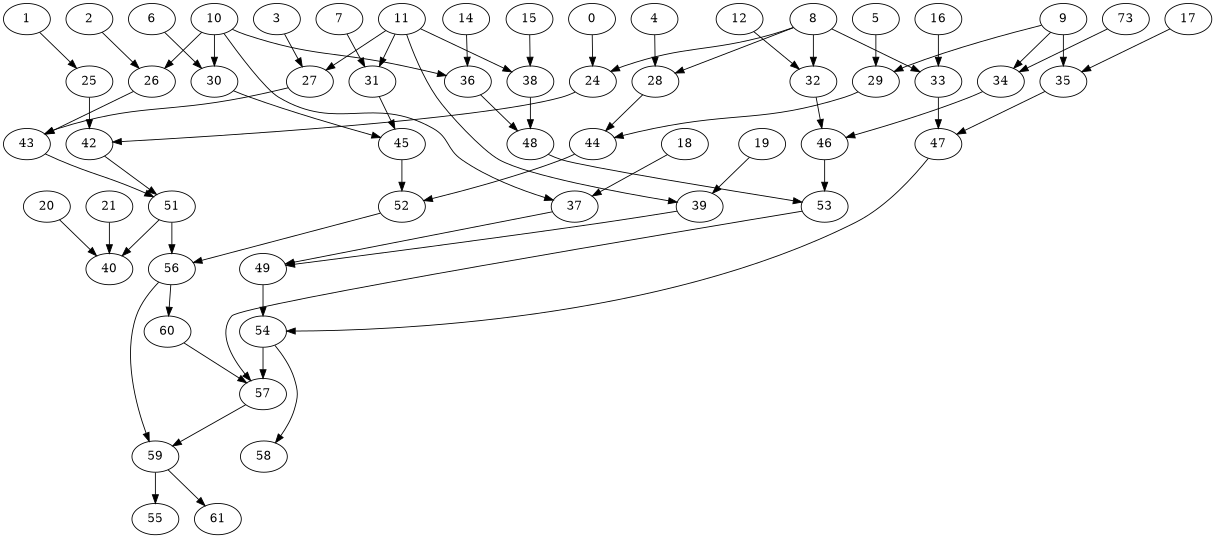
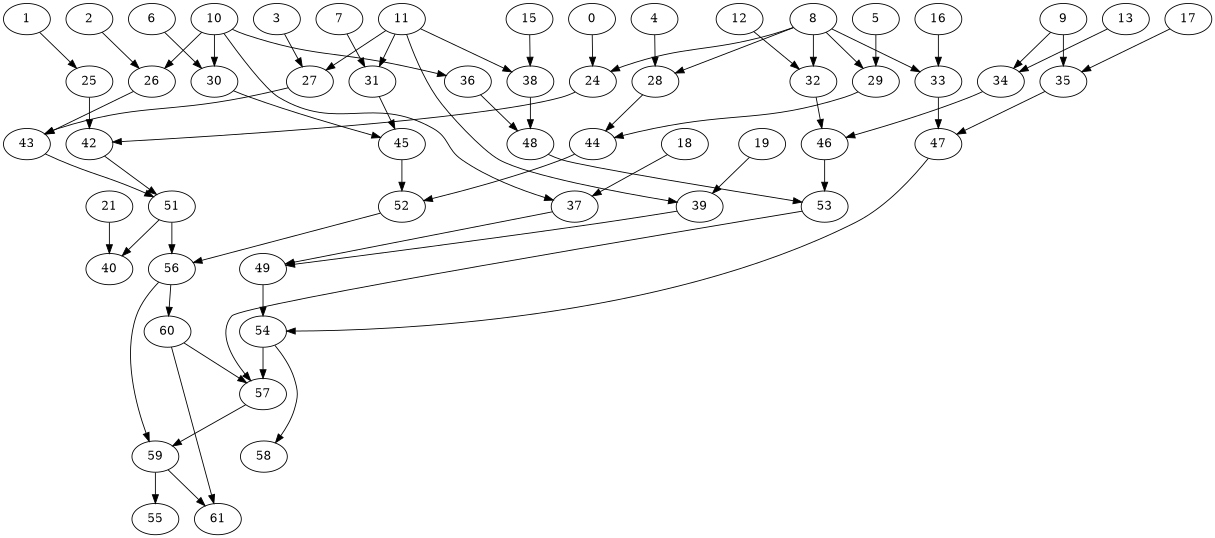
  digraph {
    edge [weight=0]
    0
    24
    42
    51
    40
    56
    1
    25
    2
    26
    43
    3
    27
    4
    28
    44
    52
    5
    29
    6
    30
    45
    7
    31
    8
    32
    33
    46
    47
    53
    54
    57
    58
    9
    34
    35
    10
    36
    37
    48
    49
    11
    38
    39
    12
-   13 [label=73]
-   14
+   13
    15
    16
    17
    18
    19
-   20
    21
    59
    60
    55
    61
    0 -> 24
    24 -> 42 [weight=1]
    42 -> 51 [weight=1]
    51 -> 40 [weight=3]
    51 -> 56 [weight=2]
    56 -> 59
    56 -> 60
    1 -> 25
    25 -> 42 [weight=6]
    2 -> 26
    26 -> 43
    43 -> 51
    3 -> 27
    27 -> 43
    4 -> 28
    28 -> 44 [weight=1]
    44 -> 52 [weight=6]
    52 -> 56 [weight=1]
    5 -> 29
    29 -> 44
    6 -> 30 [weight=3]
    30 -> 45
    45 -> 52 [weight=8]
    7 -> 31 [weight=1]
    31 -> 45 [weight=1]
    8 -> 24
    8 -> 28
    8 -> 32 [weight=3]
    8 -> 33 [weight=1]
    32 -> 46
    33 -> 47 [weight=2]
    46 -> 53 [weight=1]
    47 -> 54
    53 -> 57
    54 -> 57 [weight=5]
    54 -> 58
    57 -> 59
-   9 -> 29
+   8 -> 29
    9 -> 34
    9 -> 35 [weight=2]
    34 -> 46
    35 -> 47
    10 -> 26
    10 -> 30 [weight=3]
    10 -> 36
    10 -> 37
    36 -> 48
    37 -> 49
    48 -> 53
    49 -> 54 [weight=3]
    11 -> 27 [weight=4]
    11 -> 31
    11 -> 38 [weight=2]
    11 -> 39
    38 -> 48 [weight=4]
    39 -> 49
    12 -> 32
    13 -> 34
-   14 -> 36
    15 -> 38
    16 -> 33 [weight=1]
    17 -> 35
    18 -> 37
    19 -> 39
-   20 -> 40 [weight=1]
    21 -> 40 [weight=2]
    59 -> 55 [weight=9]
    59 -> 61 [weight=2]
    60 -> 57 [weight=2]
+   60 -> 61
  }
